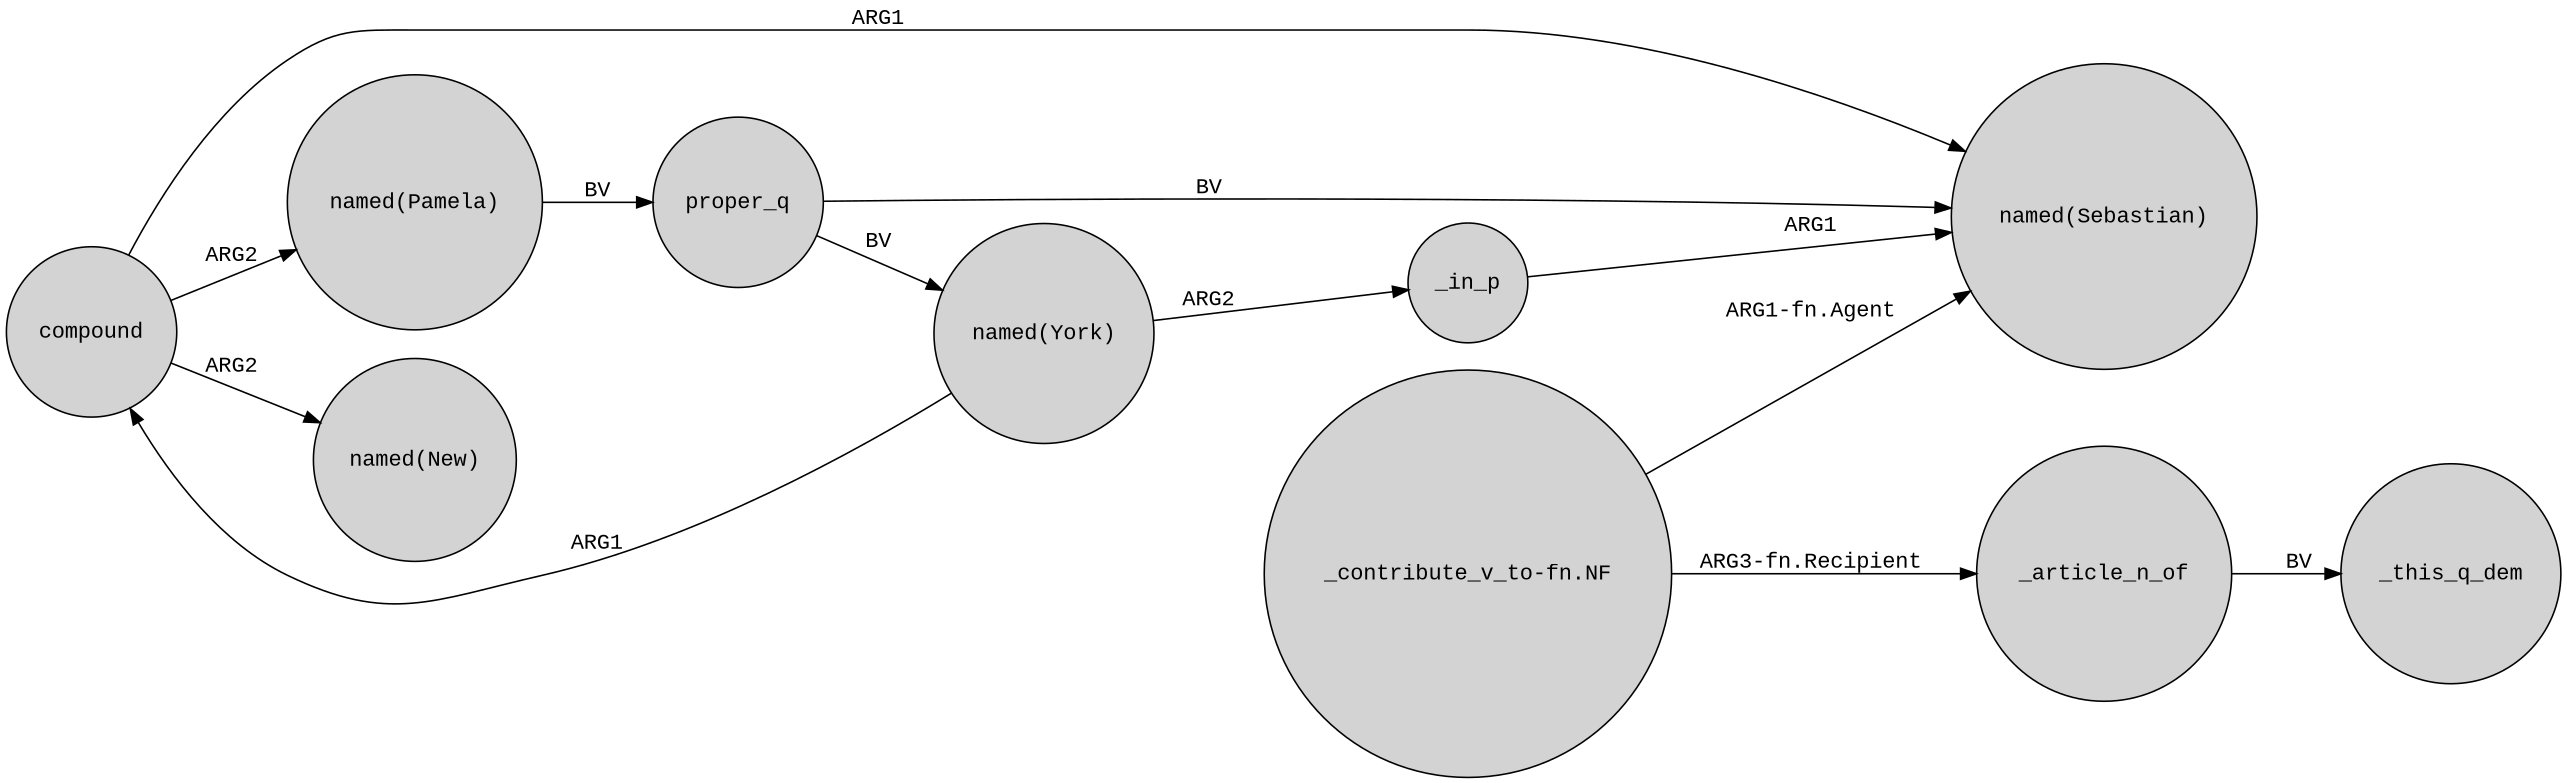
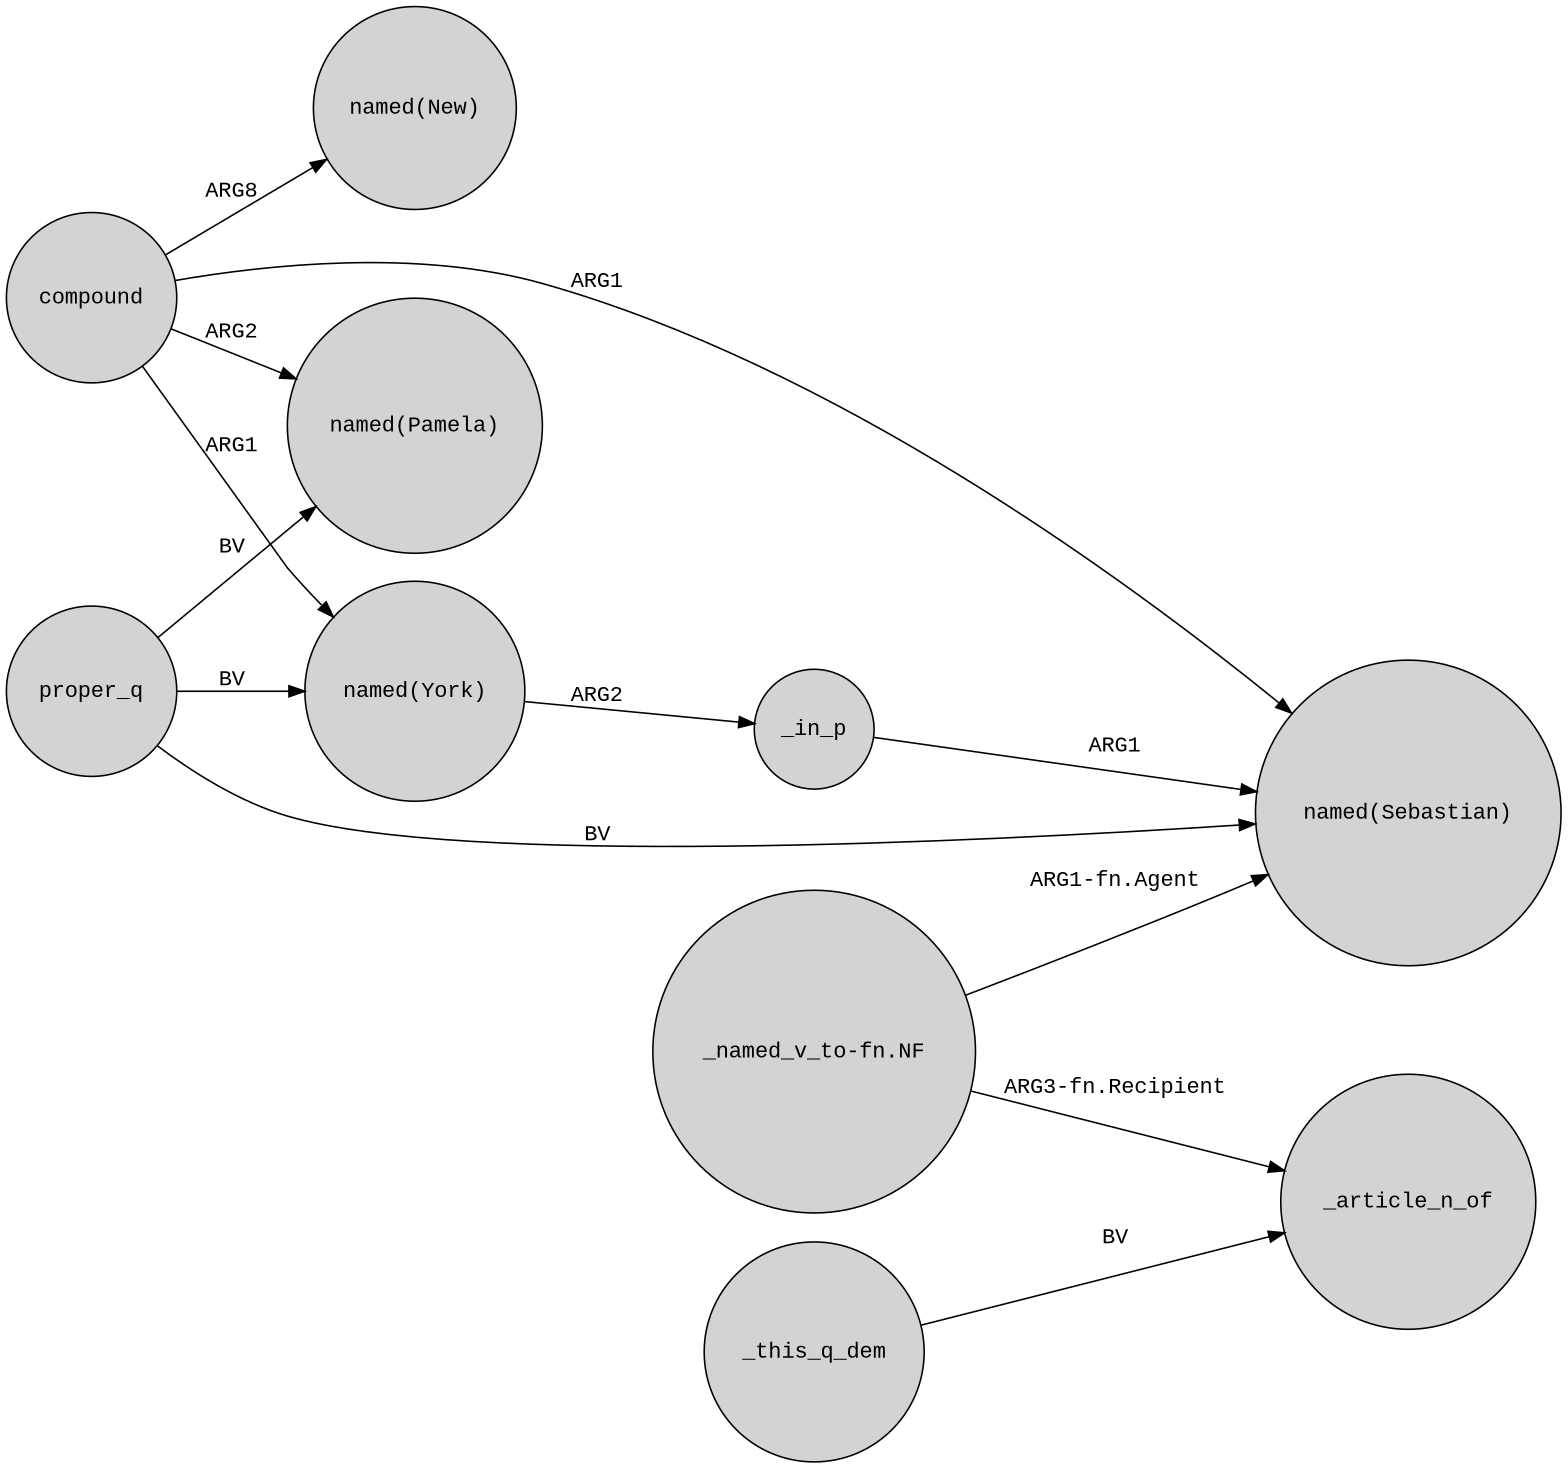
  digraph {
    fontname="Liberation Mono"
    rankdir=LR
    node [fontname="Liberation Mono" shape=circle style=filled]
    edge [fontname="Liberation Mono"]
    compound
    "named(Sebastian)"
    "named(York)"
    "named(Pamela)"
    "named(New)"
    _in_p
    _this_q_dem
    _article_n_of
    proper_q
-   "_contribute_v_to-fn.NF"
+   "_contribute_v_to-fn.NF" [label="_named_v_to-fn.NF"]
    compound -> "named(Sebastian)" [label=ARG1]
-   "named(York)" -> compound [label=ARG1]
+   compound -> "named(York)" [label=ARG1]
    compound -> "named(Pamela)" [label=ARG2]
-   compound -> "named(New)" [label=ARG2]
+   compound -> "named(New)" [label=ARG8]
    "named(York)" -> _in_p [label=ARG2]
    _in_p -> "named(Sebastian)" [label=ARG1]
-   _article_n_of -> _this_q_dem [label=BV]
+   _this_q_dem -> _article_n_of [label=BV]
    proper_q -> "named(Sebastian)" [label=BV]
    proper_q -> "named(York)" [label=BV]
-   "named(Pamela)" -> proper_q [label=BV]
+   proper_q -> "named(Pamela)" [label=BV]
    "_contribute_v_to-fn.NF" -> "named(Sebastian)" [label="ARG1-fn.Agent"]
    "_contribute_v_to-fn.NF" -> _article_n_of [label="ARG3-fn.Recipient"]
  }
